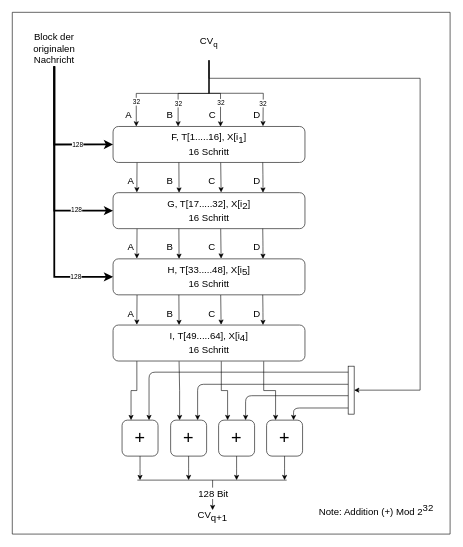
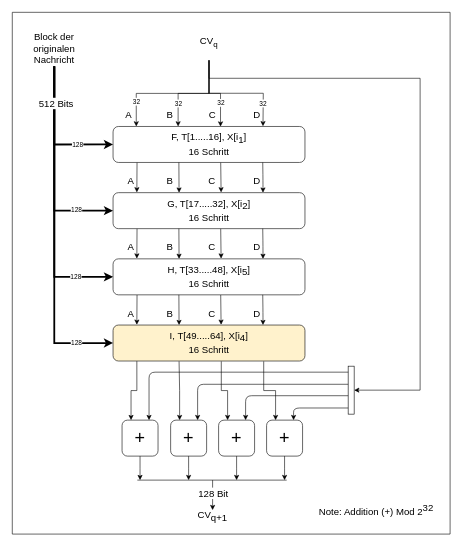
  <mxCell id="0" />
  <mxCell id="1" parent="0" />
  <mxCell id="2" style="edgeStyle=orthogonalEdgeStyle;rounded=0;orthogonalLoop=1;jettySize=auto;html=1;exitX=0;exitY=0.5;exitDx=0;exitDy=0;entryX=0.5;entryY=1;entryDx=0;entryDy=0;fontSize=16;startArrow=classic;startFill=1;endArrow=none;endFill=0;strokeWidth=3;" parent="1" source="4" target="66" edge="1"><mxGeometry relative="1" as="geometry" /></mxCell>
  <mxCell id="3" value="128" style="edgeLabel;html=1;align=center;verticalAlign=middle;resizable=0;points=[];" vertex="1" connectable="0" parent="2"><mxGeometry x="-0.472" relative="1" as="geometry"><mxPoint as="offset" /></mxGeometry></mxCell>
  <mxCell id="4" value="&lt;font style=&quot;font-size: 16px;&quot;&gt;F, T[1.....16], X[i&lt;sub style=&quot;font-size: 16px;&quot;&gt;1&lt;/sub&gt;]&lt;br style=&quot;font-size: 16px;&quot;&gt;16 Schritt&lt;/font&gt;" style="rounded=1;whiteSpace=wrap;html=1;fontSize=16;" parent="1" vertex="1"><mxGeometry x="188" y="210.36" width="320" height="60" as="geometry" /></mxCell>
  <mxCell id="5" value="D" style="text;html=1;strokeColor=none;fillColor=none;align=center;verticalAlign=middle;whiteSpace=wrap;rounded=0;fontSize=16;" parent="1" vertex="1"><mxGeometry x="408" y="180.42" width="40" height="20" as="geometry" /></mxCell>
  <mxCell id="6" style="edgeStyle=orthogonalEdgeStyle;rounded=0;orthogonalLoop=1;jettySize=auto;html=1;exitX=0;exitY=0.5;exitDx=0;exitDy=0;entryX=0.5;entryY=1;entryDx=0;entryDy=0;fontSize=16;startArrow=classic;startFill=1;endArrow=none;endFill=0;strokeWidth=3;" parent="1" source="8" target="66" edge="1"><mxGeometry relative="1" as="geometry" /></mxCell>
  <mxCell id="7" value="128" style="edgeLabel;html=1;align=center;verticalAlign=middle;resizable=0;points=[];" vertex="1" connectable="0" parent="6"><mxGeometry x="-0.636" y="-1" relative="1" as="geometry"><mxPoint as="offset" /></mxGeometry></mxCell>
  <mxCell id="8" value="&lt;font style=&quot;font-size: 16px;&quot;&gt;G, T[17.....32], X[i&lt;sub style=&quot;font-size: 16px;&quot;&gt;2&lt;/sub&gt;]&lt;br style=&quot;font-size: 16px;&quot;&gt;16 Schritt&lt;/font&gt;" style="rounded=1;whiteSpace=wrap;html=1;fontSize=16;" parent="1" vertex="1"><mxGeometry x="188" y="320.72" width="320" height="60" as="geometry" /></mxCell>
  <mxCell id="9" value="" style="endArrow=classic;html=1;exitX=0.125;exitY=0.998;exitDx=0;exitDy=0;exitPerimeter=0;entryX=0.124;entryY=-0.007;entryDx=0;entryDy=0;entryPerimeter=0;fontSize=16;" parent="1" edge="1"><mxGeometry width="50" height="50" relative="1" as="geometry"><mxPoint x="228" y="270.66" as="sourcePoint" /><mxPoint x="227.68" y="320.24" as="targetPoint" /></mxGeometry></mxCell>
  <mxCell id="10" value="" style="endArrow=classic;html=1;exitX=0.343;exitY=0.993;exitDx=0;exitDy=0;exitPerimeter=0;entryX=0.344;entryY=0.001;entryDx=0;entryDy=0;entryPerimeter=0;fontSize=16;" parent="1" edge="1"><mxGeometry width="50" height="50" relative="1" as="geometry"><mxPoint x="297.76" y="270.36" as="sourcePoint" /><mxPoint x="298.08" y="320.72" as="targetPoint" /></mxGeometry></mxCell>
  <mxCell id="11" value="" style="endArrow=classic;html=1;exitX=0.561;exitY=0.998;exitDx=0;exitDy=0;exitPerimeter=0;entryX=0.563;entryY=-0.007;entryDx=0;entryDy=0;entryPerimeter=0;fontSize=16;" parent="1" edge="1"><mxGeometry width="50" height="50" relative="1" as="geometry"><mxPoint x="367.52" y="270.66" as="sourcePoint" /><mxPoint x="368.16" y="320.24" as="targetPoint" /></mxGeometry></mxCell>
  <mxCell id="12" value="" style="endArrow=classic;html=1;exitX=0.78;exitY=0.993;exitDx=0;exitDy=0;exitPerimeter=0;fontSize=16;" parent="1" edge="1"><mxGeometry width="50" height="50" relative="1" as="geometry"><mxPoint x="437.6" y="270.36" as="sourcePoint" /><mxPoint x="438" y="320.72" as="targetPoint" /><Array as="points"><mxPoint x="438" y="300.72" /></Array></mxGeometry></mxCell>
  <mxCell id="13" value="A" style="text;html=1;strokeColor=none;fillColor=none;align=center;verticalAlign=middle;whiteSpace=wrap;rounded=0;fontSize=16;" parent="1" vertex="1"><mxGeometry x="198" y="290.78" width="40" height="20" as="geometry" /></mxCell>
  <mxCell id="14" value="B" style="text;html=1;strokeColor=none;fillColor=none;align=center;verticalAlign=middle;whiteSpace=wrap;rounded=0;fontSize=16;" parent="1" vertex="1"><mxGeometry x="263" y="290.78" width="40" height="20" as="geometry" /></mxCell>
  <mxCell id="15" value="C" style="text;html=1;strokeColor=none;fillColor=none;align=center;verticalAlign=middle;whiteSpace=wrap;rounded=0;fontSize=16;" parent="1" vertex="1"><mxGeometry x="333" y="290.78" width="40" height="20" as="geometry" /></mxCell>
  <mxCell id="16" value="D" style="text;html=1;strokeColor=none;fillColor=none;align=center;verticalAlign=middle;whiteSpace=wrap;rounded=0;fontSize=16;" parent="1" vertex="1"><mxGeometry x="408" y="290.78" width="40" height="20" as="geometry" /></mxCell>
  <mxCell id="17" style="edgeStyle=orthogonalEdgeStyle;rounded=0;orthogonalLoop=1;jettySize=auto;html=1;exitX=0;exitY=0.5;exitDx=0;exitDy=0;fontSize=16;startArrow=classic;startFill=1;endArrow=none;endFill=0;strokeWidth=3;entryX=0.5;entryY=1;entryDx=0;entryDy=0;" parent="1" source="19" target="66" edge="1"><mxGeometry relative="1" as="geometry"><mxPoint x="100" y="140" as="targetPoint" /></mxGeometry></mxCell>
  <mxCell id="18" value="128" style="edgeLabel;html=1;align=center;verticalAlign=middle;resizable=0;points=[];" vertex="1" connectable="0" parent="17"><mxGeometry x="-0.718" relative="1" as="geometry"><mxPoint as="offset" /></mxGeometry></mxCell>
  <mxCell id="19" value="&lt;font style=&quot;font-size: 16px;&quot;&gt;H, T[33.....48], X[i&lt;sub style=&quot;font-size: 16px;&quot;&gt;5&lt;/sub&gt;]&lt;br style=&quot;font-size: 16px;&quot;&gt;16 Schritt&lt;/font&gt;" style="rounded=1;whiteSpace=wrap;html=1;fontSize=16;" parent="1" vertex="1"><mxGeometry x="188" y="431.08" width="320" height="60" as="geometry" /></mxCell>
  <mxCell id="20" value="" style="endArrow=classic;html=1;exitX=0.125;exitY=0.998;exitDx=0;exitDy=0;exitPerimeter=0;entryX=0.124;entryY=-0.007;entryDx=0;entryDy=0;entryPerimeter=0;fontSize=16;" parent="1" edge="1"><mxGeometry width="50" height="50" relative="1" as="geometry"><mxPoint x="228" y="381.02" as="sourcePoint" /><mxPoint x="227.68" y="430.6" as="targetPoint" /></mxGeometry></mxCell>
  <mxCell id="21" value="" style="endArrow=classic;html=1;exitX=0.343;exitY=0.993;exitDx=0;exitDy=0;exitPerimeter=0;entryX=0.344;entryY=0.001;entryDx=0;entryDy=0;entryPerimeter=0;fontSize=16;" parent="1" edge="1"><mxGeometry width="50" height="50" relative="1" as="geometry"><mxPoint x="297.76" y="380.72" as="sourcePoint" /><mxPoint x="298.08" y="431.08" as="targetPoint" /></mxGeometry></mxCell>
  <mxCell id="22" value="" style="endArrow=classic;html=1;exitX=0.561;exitY=0.998;exitDx=0;exitDy=0;exitPerimeter=0;entryX=0.563;entryY=-0.007;entryDx=0;entryDy=0;entryPerimeter=0;fontSize=16;" parent="1" edge="1"><mxGeometry width="50" height="50" relative="1" as="geometry"><mxPoint x="367.52" y="381.02" as="sourcePoint" /><mxPoint x="368.16" y="430.6" as="targetPoint" /></mxGeometry></mxCell>
  <mxCell id="23" value="" style="endArrow=classic;html=1;exitX=0.78;exitY=0.993;exitDx=0;exitDy=0;exitPerimeter=0;fontSize=16;" parent="1" edge="1"><mxGeometry width="50" height="50" relative="1" as="geometry"><mxPoint x="437.6" y="380.72" as="sourcePoint" /><mxPoint x="438" y="431.08" as="targetPoint" /><Array as="points"><mxPoint x="438" y="411.08" /></Array></mxGeometry></mxCell>
  <mxCell id="24" value="A" style="text;html=1;strokeColor=none;fillColor=none;align=center;verticalAlign=middle;whiteSpace=wrap;rounded=0;fontSize=16;" parent="1" vertex="1"><mxGeometry x="198" y="401.14" width="40" height="20" as="geometry" /></mxCell>
  <mxCell id="25" value="B" style="text;html=1;strokeColor=none;fillColor=none;align=center;verticalAlign=middle;whiteSpace=wrap;rounded=0;fontSize=16;" parent="1" vertex="1"><mxGeometry x="263" y="401.14" width="40" height="20" as="geometry" /></mxCell>
  <mxCell id="26" value="C" style="text;html=1;strokeColor=none;fillColor=none;align=center;verticalAlign=middle;whiteSpace=wrap;rounded=0;fontSize=16;" parent="1" vertex="1"><mxGeometry x="333" y="401.14" width="40" height="20" as="geometry" /></mxCell>
  <mxCell id="27" value="D" style="text;html=1;strokeColor=none;fillColor=none;align=center;verticalAlign=middle;whiteSpace=wrap;rounded=0;fontSize=16;" parent="1" vertex="1"><mxGeometry x="408" y="401.14" width="40" height="20" as="geometry" /></mxCell>
- <mxCell id="31" value="I, T[49.....64], X[i&lt;span style=&quot;font-size: 16px;&quot;&gt;&lt;sub style=&quot;font-size: 16px;&quot;&gt;4&lt;/sub&gt;&lt;/span&gt;]&lt;br style=&quot;font-size: 16px;&quot;&gt;16 Schritt" style="rounded=1;whiteSpace=wrap;html=1;fontSize=16;" parent="1" vertex="1"><mxGeometry x="188" y="541.44" width="320" height="60" as="geometry" /></mxCell>
+ <mxCell id="28" style="edgeStyle=orthogonalEdgeStyle;rounded=0;orthogonalLoop=1;jettySize=auto;html=1;exitX=0;exitY=0.5;exitDx=0;exitDy=0;entryX=0.5;entryY=1;entryDx=0;entryDy=0;fontSize=16;startArrow=classic;startFill=1;endArrow=none;endFill=0;strokeWidth=3;" parent="1" source="31" target="66" edge="1"><mxGeometry relative="1" as="geometry" /></mxCell>
+ <mxCell id="29" value="512 Bits" style="edgeLabel;html=1;align=center;verticalAlign=middle;resizable=0;points=[];fontSize=16;" parent="28" vertex="1" connectable="0"><mxGeometry x="0.78" y="-2" relative="1" as="geometry"><mxPoint as="offset" /></mxGeometry></mxCell>
+ <mxCell id="30" value="128" style="edgeLabel;html=1;align=center;verticalAlign=middle;resizable=0;points=[];" vertex="1" connectable="0" parent="28"><mxGeometry x="-0.778" y="-1" relative="1" as="geometry"><mxPoint as="offset" /></mxGeometry></mxCell>
+ <mxCell id="31" value="I, T[49.....64], X[i&lt;span style=&quot;font-size: 16px;&quot;&gt;&lt;sub style=&quot;font-size: 16px;&quot;&gt;4&lt;/sub&gt;&lt;/span&gt;]&lt;br style=&quot;font-size: 16px;&quot;&gt;16 Schritt" style="rounded=1;whiteSpace=wrap;html=1;fontSize=16;fillColor=#fff2cc;" parent="1" vertex="1"><mxGeometry x="188" y="541.44" width="320" height="60" as="geometry" /></mxCell>
  <mxCell id="32" value="" style="endArrow=classic;html=1;exitX=0.125;exitY=0.998;exitDx=0;exitDy=0;exitPerimeter=0;entryX=0.124;entryY=-0.007;entryDx=0;entryDy=0;entryPerimeter=0;fontSize=16;" parent="1" edge="1"><mxGeometry width="50" height="50" relative="1" as="geometry"><mxPoint x="228" y="491.38" as="sourcePoint" /><mxPoint x="227.68" y="540.96" as="targetPoint" /></mxGeometry></mxCell>
  <mxCell id="33" value="" style="endArrow=classic;html=1;exitX=0.343;exitY=0.993;exitDx=0;exitDy=0;exitPerimeter=0;entryX=0.344;entryY=0.001;entryDx=0;entryDy=0;entryPerimeter=0;fontSize=16;" parent="1" edge="1"><mxGeometry width="50" height="50" relative="1" as="geometry"><mxPoint x="297.76" y="491.08" as="sourcePoint" /><mxPoint x="298.08" y="541.44" as="targetPoint" /></mxGeometry></mxCell>
  <mxCell id="34" value="" style="endArrow=classic;html=1;exitX=0.561;exitY=0.998;exitDx=0;exitDy=0;exitPerimeter=0;entryX=0.563;entryY=-0.007;entryDx=0;entryDy=0;entryPerimeter=0;fontSize=16;" parent="1" edge="1"><mxGeometry width="50" height="50" relative="1" as="geometry"><mxPoint x="367.52" y="491.38" as="sourcePoint" /><mxPoint x="368.16" y="540.96" as="targetPoint" /></mxGeometry></mxCell>
  <mxCell id="35" value="" style="endArrow=classic;html=1;exitX=0.78;exitY=0.993;exitDx=0;exitDy=0;exitPerimeter=0;fontSize=16;" parent="1" edge="1"><mxGeometry width="50" height="50" relative="1" as="geometry"><mxPoint x="437.6" y="491.08" as="sourcePoint" /><mxPoint x="438" y="541.44" as="targetPoint" /><Array as="points"><mxPoint x="438" y="521.44" /></Array></mxGeometry></mxCell>
  <mxCell id="36" value="A" style="text;html=1;strokeColor=none;fillColor=none;align=center;verticalAlign=middle;whiteSpace=wrap;rounded=0;fontSize=16;" parent="1" vertex="1"><mxGeometry x="198" y="511.5" width="40" height="20" as="geometry" /></mxCell>
  <mxCell id="37" value="B" style="text;html=1;strokeColor=none;fillColor=none;align=center;verticalAlign=middle;whiteSpace=wrap;rounded=0;fontSize=16;" parent="1" vertex="1"><mxGeometry x="263" y="511.5" width="40" height="20" as="geometry" /></mxCell>
  <mxCell id="38" value="C" style="text;html=1;strokeColor=none;fillColor=none;align=center;verticalAlign=middle;whiteSpace=wrap;rounded=0;fontSize=16;" parent="1" vertex="1"><mxGeometry x="333" y="511.5" width="40" height="20" as="geometry" /></mxCell>
  <mxCell id="39" value="D" style="text;html=1;strokeColor=none;fillColor=none;align=center;verticalAlign=middle;whiteSpace=wrap;rounded=0;fontSize=16;" parent="1" vertex="1"><mxGeometry x="408" y="511.5" width="40" height="20" as="geometry" /></mxCell>
  <mxCell id="40" style="edgeStyle=orthogonalEdgeStyle;rounded=0;orthogonalLoop=1;jettySize=auto;html=1;exitX=0.5;exitY=1;exitDx=0;exitDy=0;fontSize=16;" parent="1" source="41" edge="1"><mxGeometry relative="1" as="geometry"><mxPoint x="233" y="800" as="targetPoint" /></mxGeometry></mxCell>
  <mxCell id="41" value="&lt;font style=&quot;font-size: 30px&quot;&gt;+&lt;/font&gt;" style="rounded=1;whiteSpace=wrap;html=1;fontSize=16;" parent="1" vertex="1"><mxGeometry x="203" y="700" width="60" height="60" as="geometry" /></mxCell>
  <mxCell id="42" style="edgeStyle=orthogonalEdgeStyle;rounded=0;orthogonalLoop=1;jettySize=auto;html=1;exitX=0.5;exitY=1;exitDx=0;exitDy=0;fontSize=16;" parent="1" source="43" edge="1"><mxGeometry relative="1" as="geometry"><mxPoint x="474" y="800" as="targetPoint" /></mxGeometry></mxCell>
  <mxCell id="43" value="&lt;font style=&quot;font-size: 30px&quot;&gt;+&lt;/font&gt;" style="rounded=1;whiteSpace=wrap;html=1;fontSize=16;" parent="1" vertex="1"><mxGeometry x="444" y="700" width="60" height="60" as="geometry" /></mxCell>
  <mxCell id="44" style="edgeStyle=orthogonalEdgeStyle;rounded=0;orthogonalLoop=1;jettySize=auto;html=1;exitX=0.5;exitY=1;exitDx=0;exitDy=0;fontSize=16;" parent="1" source="45" edge="1"><mxGeometry relative="1" as="geometry"><mxPoint x="394" y="800" as="targetPoint" /></mxGeometry></mxCell>
  <mxCell id="45" value="&lt;font style=&quot;font-size: 30px&quot;&gt;+&lt;/font&gt;" style="rounded=1;whiteSpace=wrap;html=1;fontSize=16;" parent="1" vertex="1"><mxGeometry x="364" y="700" width="60" height="60" as="geometry" /></mxCell>
  <mxCell id="46" style="edgeStyle=orthogonalEdgeStyle;rounded=0;orthogonalLoop=1;jettySize=auto;html=1;exitX=0.5;exitY=1;exitDx=0;exitDy=0;fontSize=16;" parent="1" source="48" edge="1"><mxGeometry relative="1" as="geometry"><mxPoint x="314" y="800" as="targetPoint" /></mxGeometry></mxCell>
  <mxCell id="47" style="edgeStyle=orthogonalEdgeStyle;rounded=0;orthogonalLoop=1;jettySize=auto;html=1;exitX=0.25;exitY=0;exitDx=0;exitDy=0;entryX=0.344;entryY=1.009;entryDx=0;entryDy=0;entryPerimeter=0;fontSize=16;startArrow=classic;startFill=1;endArrow=none;endFill=0;" parent="1" source="48" target="31" edge="1"><mxGeometry relative="1" as="geometry" /></mxCell>
  <mxCell id="48" value="&lt;font style=&quot;font-size: 30px&quot;&gt;+&lt;/font&gt;" style="rounded=1;whiteSpace=wrap;html=1;fontSize=16;" parent="1" vertex="1"><mxGeometry x="284" y="700" width="60" height="60" as="geometry" /></mxCell>
  <mxCell id="49" value="" style="endArrow=none;html=1;fontSize=16;" parent="1" edge="1"><mxGeometry width="50" height="50" relative="1" as="geometry"><mxPoint x="228.5" y="800" as="sourcePoint" /><mxPoint x="477.5" y="800" as="targetPoint" /></mxGeometry></mxCell>
  <mxCell id="50" value="" style="endArrow=classic;html=1;fontSize=16;" parent="1" edge="1"><mxGeometry width="50" height="50" relative="1" as="geometry"><mxPoint x="354" y="800" as="sourcePoint" /><mxPoint x="354" y="850" as="targetPoint" /></mxGeometry></mxCell>
  <mxCell id="51" value="128 Bit" style="edgeLabel;html=1;align=center;verticalAlign=middle;resizable=0;points=[];fontSize=16;" parent="50" vertex="1" connectable="0"><mxGeometry x="-0.173" relative="1" as="geometry"><mxPoint as="offset" /></mxGeometry></mxCell>
  <mxCell id="52" value="CV&lt;sub style=&quot;font-size: 16px;&quot;&gt;q+1&lt;/sub&gt;" style="text;html=1;strokeColor=none;fillColor=none;align=center;verticalAlign=middle;whiteSpace=wrap;rounded=0;fontSize=16;" parent="1" vertex="1"><mxGeometry x="334" y="850" width="40" height="20" as="geometry" /></mxCell>
  <mxCell id="53" value="C" style="text;html=1;strokeColor=none;fillColor=none;align=center;verticalAlign=middle;whiteSpace=wrap;rounded=0;fontSize=16;" parent="1" vertex="1"><mxGeometry x="334" y="180.42" width="40" height="20" as="geometry" /></mxCell>
  <mxCell id="54" value="B" style="text;html=1;strokeColor=none;fillColor=none;align=center;verticalAlign=middle;whiteSpace=wrap;rounded=0;fontSize=16;" parent="1" vertex="1"><mxGeometry x="263" y="180.42" width="40" height="20" as="geometry" /></mxCell>
  <mxCell id="55" value="A" style="text;html=1;strokeColor=none;fillColor=none;align=center;verticalAlign=middle;whiteSpace=wrap;rounded=0;fontSize=16;" parent="1" vertex="1"><mxGeometry x="194" y="180.42" width="40" height="20" as="geometry" /></mxCell>
  <mxCell id="56" value="&lt;font style=&quot;font-size: 16px&quot;&gt;Note: Addition (+) Mod 2&lt;sup style=&quot;font-size: 16px&quot;&gt;32&lt;/sup&gt;&lt;/font&gt;" style="text;html=1;strokeColor=none;fillColor=none;align=center;verticalAlign=middle;whiteSpace=wrap;rounded=0;fontSize=16;" parent="1" vertex="1"><mxGeometry x="524" y="840" width="206" height="20" as="geometry" /></mxCell>
  <mxCell id="57" style="edgeStyle=orthogonalEdgeStyle;rounded=0;orthogonalLoop=1;jettySize=auto;html=1;exitX=0.25;exitY=0;exitDx=0;exitDy=0;entryX=0.124;entryY=1.004;entryDx=0;entryDy=0;entryPerimeter=0;fontSize=16;startArrow=classic;startFill=1;endArrow=none;endFill=0;" parent="1" source="41" target="31" edge="1"><mxGeometry relative="1" as="geometry"><mxPoint x="309" y="710" as="sourcePoint" /><mxPoint x="308.08" y="611.98" as="targetPoint" /></mxGeometry></mxCell>
  <mxCell id="58" style="edgeStyle=orthogonalEdgeStyle;rounded=0;orthogonalLoop=1;jettySize=auto;html=1;exitX=0.25;exitY=0;exitDx=0;exitDy=0;entryX=0.564;entryY=1.009;entryDx=0;entryDy=0;entryPerimeter=0;fontSize=16;startArrow=classic;startFill=1;endArrow=none;endFill=0;" parent="1" source="45" target="31" edge="1"><mxGeometry relative="1" as="geometry"><mxPoint x="309" y="710" as="sourcePoint" /><mxPoint x="308.08" y="611.98" as="targetPoint" /></mxGeometry></mxCell>
  <mxCell id="59" style="edgeStyle=orthogonalEdgeStyle;rounded=0;orthogonalLoop=1;jettySize=auto;html=1;exitX=0.25;exitY=0;exitDx=0;exitDy=0;entryX=0.785;entryY=1.009;entryDx=0;entryDy=0;entryPerimeter=0;fontSize=16;startArrow=classic;startFill=1;endArrow=none;endFill=0;" parent="1" source="43" target="31" edge="1"><mxGeometry relative="1" as="geometry"><mxPoint x="389" y="710" as="sourcePoint" /><mxPoint x="378.48" y="611.98" as="targetPoint" /></mxGeometry></mxCell>
  <mxCell id="60" value="" style="rounded=0;whiteSpace=wrap;html=1;fontSize=16;" parent="1" vertex="1"><mxGeometry x="519" y="150" width="5" as="geometry" /></mxCell>
  <mxCell id="61" value="" style="endArrow=classic;html=1;fontSize=16;entryX=0.75;entryY=0;entryDx=0;entryDy=0;edgeStyle=elbowEdgeStyle;exitX=-0.001;exitY=0.872;exitDx=0;exitDy=0;exitPerimeter=0;" parent="1" source="65" target="43" edge="1"><mxGeometry width="50" height="50" relative="1" as="geometry"><mxPoint x="570" y="680" as="sourcePoint" /><mxPoint x="530" y="640" as="targetPoint" /><Array as="points"><mxPoint x="489" y="670" /></Array></mxGeometry></mxCell>
  <mxCell id="62" value="" style="endArrow=classic;html=1;fontSize=16;entryX=0.75;entryY=0;entryDx=0;entryDy=0;edgeStyle=elbowEdgeStyle;exitX=-0.001;exitY=0.616;exitDx=0;exitDy=0;exitPerimeter=0;" parent="1" source="65" target="45" edge="1"><mxGeometry width="50" height="50" relative="1" as="geometry"><mxPoint x="570" y="660" as="sourcePoint" /><mxPoint x="499" y="710" as="targetPoint" /><Array as="points"><mxPoint x="409" y="670" /></Array></mxGeometry></mxCell>
  <mxCell id="63" value="" style="endArrow=classic;html=1;fontSize=16;entryX=0.75;entryY=0;entryDx=0;entryDy=0;edgeStyle=elbowEdgeStyle;exitX=0;exitY=0.378;exitDx=0;exitDy=0;exitPerimeter=0;" parent="1" source="65" target="48" edge="1"><mxGeometry width="50" height="50" relative="1" as="geometry"><mxPoint x="570" y="640" as="sourcePoint" /><mxPoint x="330" y="690" as="targetPoint" /><Array as="points"><mxPoint x="329" y="670" /><mxPoint x="329" y="670" /></Array></mxGeometry></mxCell>
  <mxCell id="64" value="" style="endArrow=classic;html=1;fontSize=16;entryX=0.75;entryY=0;entryDx=0;entryDy=0;edgeStyle=elbowEdgeStyle;exitX=0.011;exitY=0.125;exitDx=0;exitDy=0;exitPerimeter=0;" parent="1" source="65" target="41" edge="1"><mxGeometry width="50" height="50" relative="1" as="geometry"><mxPoint x="570" y="620" as="sourcePoint" /><mxPoint x="339" y="710" as="targetPoint" /><Array as="points"><mxPoint x="248" y="670" /><mxPoint x="339" y="680" /></Array></mxGeometry></mxCell>
  <mxCell id="65" value="" style="rounded=0;whiteSpace=wrap;html=1;fontSize=16;fillColor=none;strokeWidth=1;" parent="1" vertex="1"><mxGeometry x="580" y="610" width="10" height="80" as="geometry" /></mxCell>
  <mxCell id="66" value="Block der originalen Nachricht" style="rounded=0;whiteSpace=wrap;html=1;fontSize=16;fillColor=none;strokeColor=none;" parent="1" vertex="1"><mxGeometry x="30" y="50" width="120" height="60" as="geometry" /></mxCell>
  <mxCell id="67" style="edgeStyle=orthogonalEdgeStyle;rounded=0;orthogonalLoop=1;jettySize=auto;html=1;exitX=0.5;exitY=1;exitDx=0;exitDy=0;entryX=0.121;entryY=0;entryDx=0;entryDy=0;entryPerimeter=0;fontSize=16;startArrow=none;startFill=0;endArrow=classic;endFill=1;strokeWidth=1;" parent="1" source="76" target="4" edge="1"><mxGeometry relative="1" as="geometry" /></mxCell>
  <mxCell id="68" value="32" style="edgeLabel;html=1;align=center;verticalAlign=middle;resizable=0;points=[];" parent="67" vertex="1" connectable="0"><mxGeometry x="0.644" relative="1" as="geometry"><mxPoint as="offset" /></mxGeometry></mxCell>
  <mxCell id="69" style="edgeStyle=orthogonalEdgeStyle;rounded=0;orthogonalLoop=1;jettySize=auto;html=1;exitX=0.5;exitY=1;exitDx=0;exitDy=0;entryX=0.339;entryY=0;entryDx=0;entryDy=0;entryPerimeter=0;fontSize=16;startArrow=none;startFill=0;endArrow=classic;endFill=1;strokeWidth=1;" parent="1" source="76" target="4" edge="1"><mxGeometry relative="1" as="geometry" /></mxCell>
  <mxCell id="70" value="32" style="edgeLabel;html=1;align=center;verticalAlign=middle;resizable=0;points=[];" parent="69" vertex="1" connectable="0"><mxGeometry x="0.514" relative="1" as="geometry"><mxPoint as="offset" /></mxGeometry></mxCell>
  <mxCell id="71" style="edgeStyle=orthogonalEdgeStyle;rounded=0;orthogonalLoop=1;jettySize=auto;html=1;exitX=0.5;exitY=1;exitDx=0;exitDy=0;fontSize=16;startArrow=none;startFill=0;endArrow=classic;endFill=1;strokeWidth=1;entryX=0.56;entryY=0.003;entryDx=0;entryDy=0;entryPerimeter=0;" parent="1" source="76" target="4" edge="1"><mxGeometry relative="1" as="geometry"><mxPoint x="370" y="210" as="targetPoint" /></mxGeometry></mxCell>
  <mxCell id="72" value="32" style="edgeLabel;html=1;align=center;verticalAlign=middle;resizable=0;points=[];" parent="71" vertex="1" connectable="0"><mxGeometry x="0.387" relative="1" as="geometry"><mxPoint as="offset" /></mxGeometry></mxCell>
  <mxCell id="73" style="edgeStyle=orthogonalEdgeStyle;rounded=0;orthogonalLoop=1;jettySize=auto;html=1;exitX=0.5;exitY=1;exitDx=0;exitDy=0;fontSize=16;startArrow=none;startFill=0;endArrow=classic;endFill=1;strokeWidth=1;" parent="1" source="76" edge="1"><mxGeometry relative="1" as="geometry"><mxPoint x="438" y="210" as="targetPoint" /></mxGeometry></mxCell>
  <mxCell id="74" value="32" style="edgeLabel;html=1;align=center;verticalAlign=middle;resizable=0;points=[];" parent="73" vertex="1" connectable="0"><mxGeometry x="0.613" y="-1" relative="1" as="geometry"><mxPoint as="offset" /></mxGeometry></mxCell>
  <mxCell id="75" style="edgeStyle=orthogonalEdgeStyle;rounded=0;orthogonalLoop=1;jettySize=auto;html=1;exitX=0.5;exitY=1;exitDx=0;exitDy=0;fontSize=16;startArrow=none;startFill=0;endArrow=classic;endFill=1;strokeWidth=1;entryX=1;entryY=0.5;entryDx=0;entryDy=0;" parent="1" source="76" target="65" edge="1"><mxGeometry relative="1" as="geometry"><mxPoint x="660" y="646.667" as="targetPoint" /><Array as="points"><mxPoint x="348" y="130" /><mxPoint x="700" y="130" /><mxPoint x="700" y="650" /></Array></mxGeometry></mxCell>
  <mxCell id="76" value="CV&lt;sub&gt;q&lt;/sub&gt;" style="rounded=0;whiteSpace=wrap;html=1;fontSize=16;fillColor=none;strokeColor=none;" parent="1" vertex="1"><mxGeometry x="288" y="40" width="120" height="60" as="geometry" /></mxCell>
  <mxCell id="77" value="" style="swimlane;startSize=0;fontSize=16;strokeWidth=1;fillColor=none;" parent="1" vertex="1"><mxGeometry x="20" y="20" width="730" height="870" as="geometry" /></mxCell>
